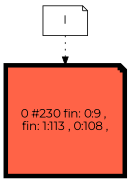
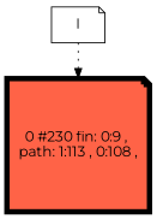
  digraph {
    fontname=Montserrat
    node [shape=note fontname=Montserrat]
-   n1 [fillcolor=tomato height=1.8629 label="0 #230 fin: 0:9 , \n fin: 1:113 , 0:108 , " penwidth=5.44242 style=filled width=1.8629]
+   n1 [fillcolor=tomato height=1.8629 label="0 #230 fin: 0:9 , \n path: 1:113 , 0:108 , " penwidth=5.44242 style=filled width=1.8629]
    I
    I -> n1 [style=dotted fontname=Montserrat]
  }
